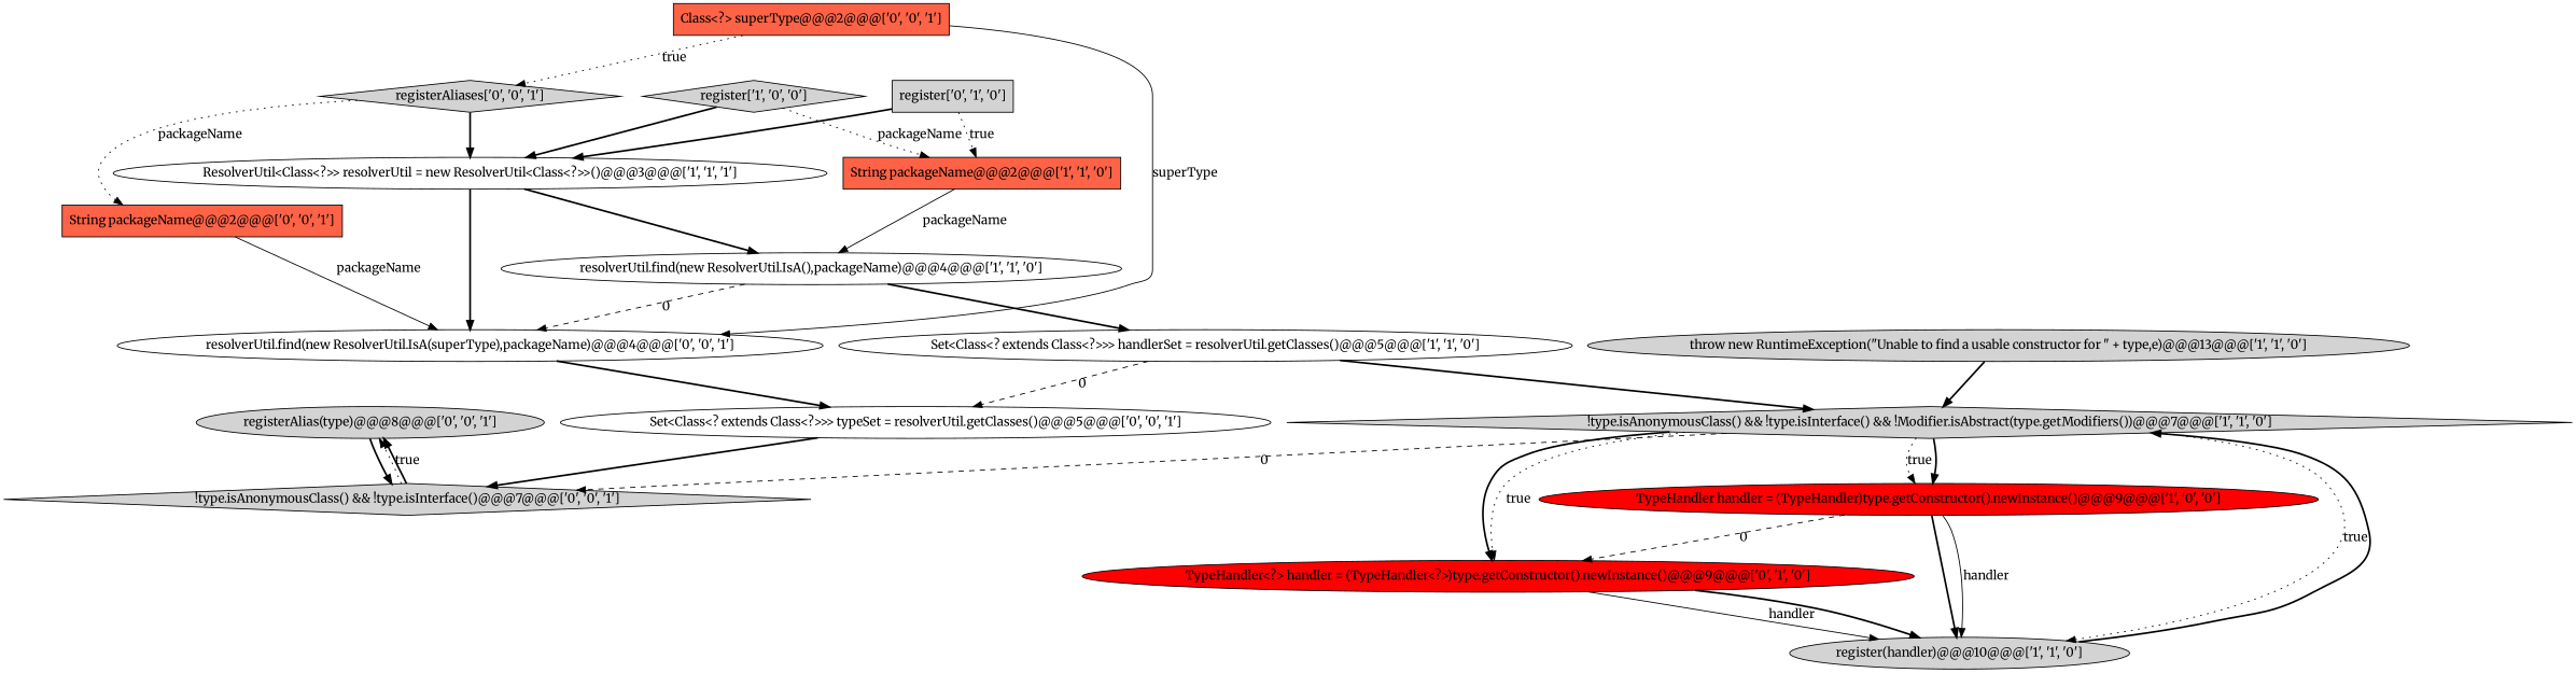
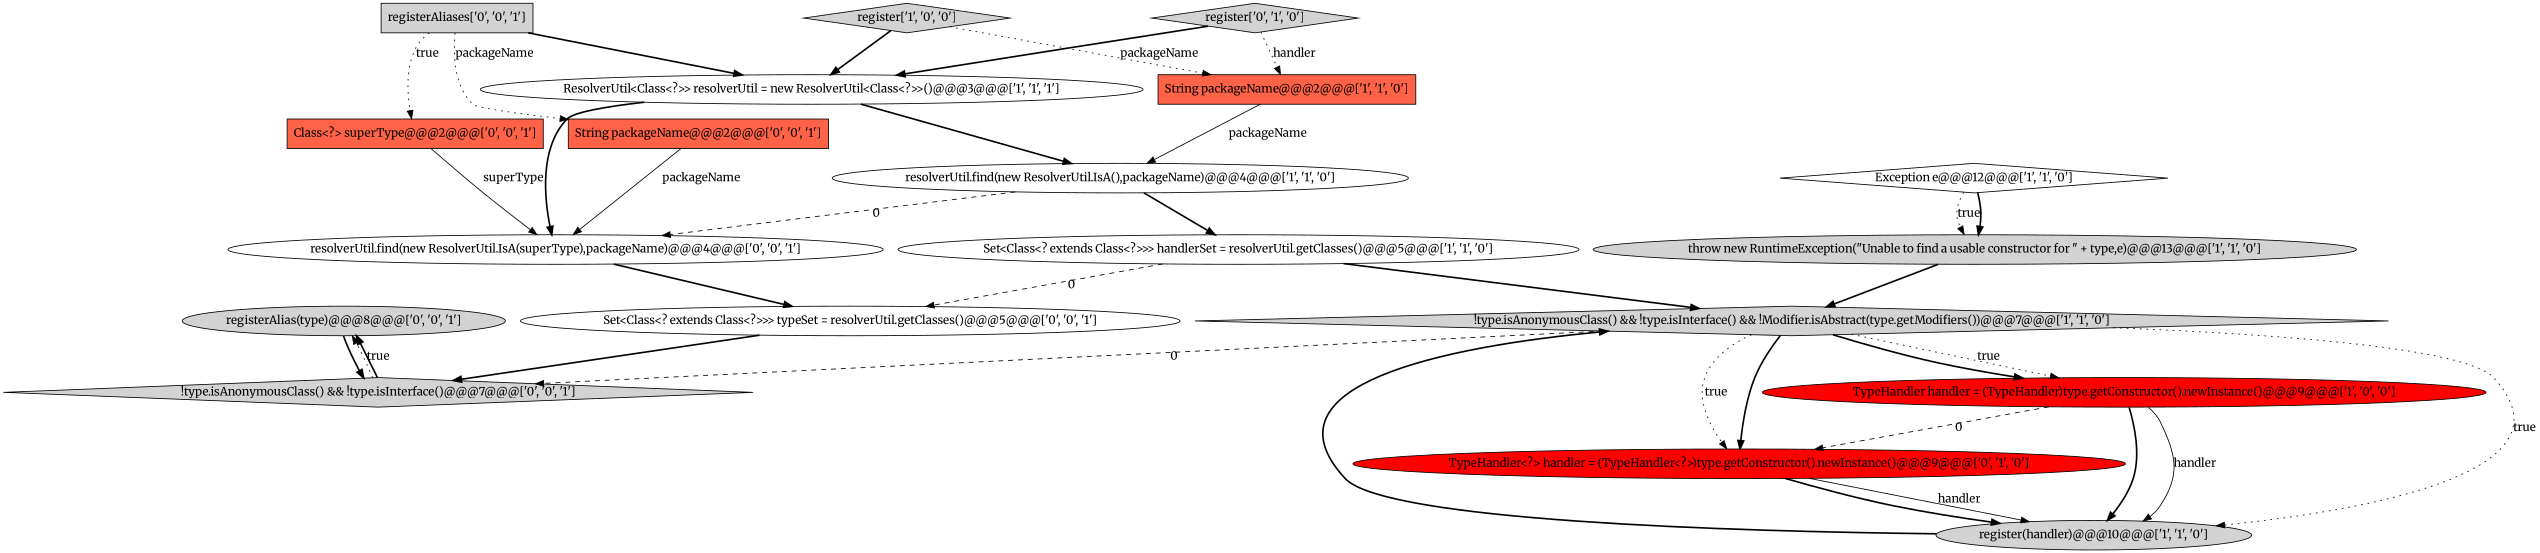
  digraph {
    fontname=Merriweather
    node [fillcolor=lightgray fontname=Merriweather shape=ellipse style=filled]
    edge [fontname=Merriweather style=bold]
    n1 [label="registerAlias(type)@@@8@@@['0', '0', '1']"]
    n2 [label="!type.isAnonymousClass() && !type.isInterface()@@@7@@@['0', '0', '1']" shape=diamond]
    n3 [fillcolor=tomato label="String packageName@@@2@@@['1', '1', '0']" shape=box]
    n4 [fillcolor=white label="resolverUtil.find(new ResolverUtil.IsA(),packageName)@@@4@@@['1', '1', '0']"]
    n5 [fillcolor=white label="Set<Class<? extends Class<?>>> handlerSet = resolverUtil.getClasses()@@@5@@@['1', '1', '0']"]
    n6 [fillcolor=white label="resolverUtil.find(new ResolverUtil.IsA(superType),packageName)@@@4@@@['0', '0', '1']"]
    n7 [fillcolor=tomato label="Class<?> superType@@@2@@@['0', '0', '1']" shape=box]
    n8 [label="!type.isAnonymousClass() && !type.isInterface() && !Modifier.isAbstract(type.getModifiers())@@@7@@@['1', '1', '0']" shape=diamond]
    n9 [fillcolor=white label="Set<Class<? extends Class<?>>> typeSet = resolverUtil.getClasses()@@@5@@@['0', '0', '1']"]
    n10 [label="register(handler)@@@10@@@['1', '1', '0']"]
    n11 [fillcolor=red label="TypeHandler handler = (TypeHandler)type.getConstructor().newInstance()@@@9@@@['1', '0', '0']"]
    n12 [fillcolor=red label="TypeHandler<?> handler = (TypeHandler<?>)type.getConstructor().newInstance()@@@9@@@['0', '1', '0']"]
    n13 [fillcolor=white label="ResolverUtil<Class<?>> resolverUtil = new ResolverUtil<Class<?>>()@@@3@@@['1', '1', '1']"]
+   n14 [fillcolor=white label="Exception e@@@12@@@['1', '1', '0']" shape=diamond]
    n15 [label="throw new RuntimeException(\"Unable to find a usable constructor for \" + type,e)@@@13@@@['1', '1', '0']"]
-   n16 [label="registerAliases['0', '0', '1']" shape=diamond]
+   n16 [label="registerAliases['0', '0', '1']" shape=box]
    n17 [fillcolor=tomato label="String packageName@@@2@@@['0', '0', '1']" shape=box]
    n18 [label="register['1', '0', '0']" shape=diamond]
-   n19 [label="register['0', '1', '0']" shape=box]
+   n19 [label="register['0', '1', '0']" shape=diamond]
    n1 -> n2
    n2 -> n1
    n2 -> n1 [label=true style=dotted]
    n3 -> n4 [label=packageName style=solid]
    n4 -> n5
    n4 -> n6 [label=0 style=dashed]
    n5 -> n8
    n5 -> n9 [label=0 style=dashed]
    n6 -> n9
    n7 -> n6 [label=superType style=solid]
    n8 -> n2 [label=0 style=dashed]
    n8 -> n10 [label=true style=dotted]
    n8 -> n11
    n8 -> n11 [label=true style=dotted]
    n8 -> n12 [label=true style=dotted]
    n8 -> n12
    n9 -> n2
    n10 -> n8
    n11 -> n10 [label=handler style=solid]
    n11 -> n10
    n11 -> n12 [label=0 style=dashed]
    n12 -> n10 [label=handler style=solid]
    n12 -> n10
    n13 -> n4
    n13 -> n6
+   n14 -> n15 [label=true style=dotted]
+   n14 -> n15
    n15 -> n8
-   n7 -> n16 [label=true style=dotted]
+   n16 -> n7 [label=true style=dotted]
    n16 -> n13
    n16 -> n17 [label=packageName style=dotted]
    n17 -> n6 [label=packageName style=solid]
    n18 -> n3 [label=packageName style=dotted]
    n18 -> n13
-   n19 -> n3 [label=true style=dotted]
+   n19 -> n3 [label=handler style=dotted]
    n19 -> n13
  }
